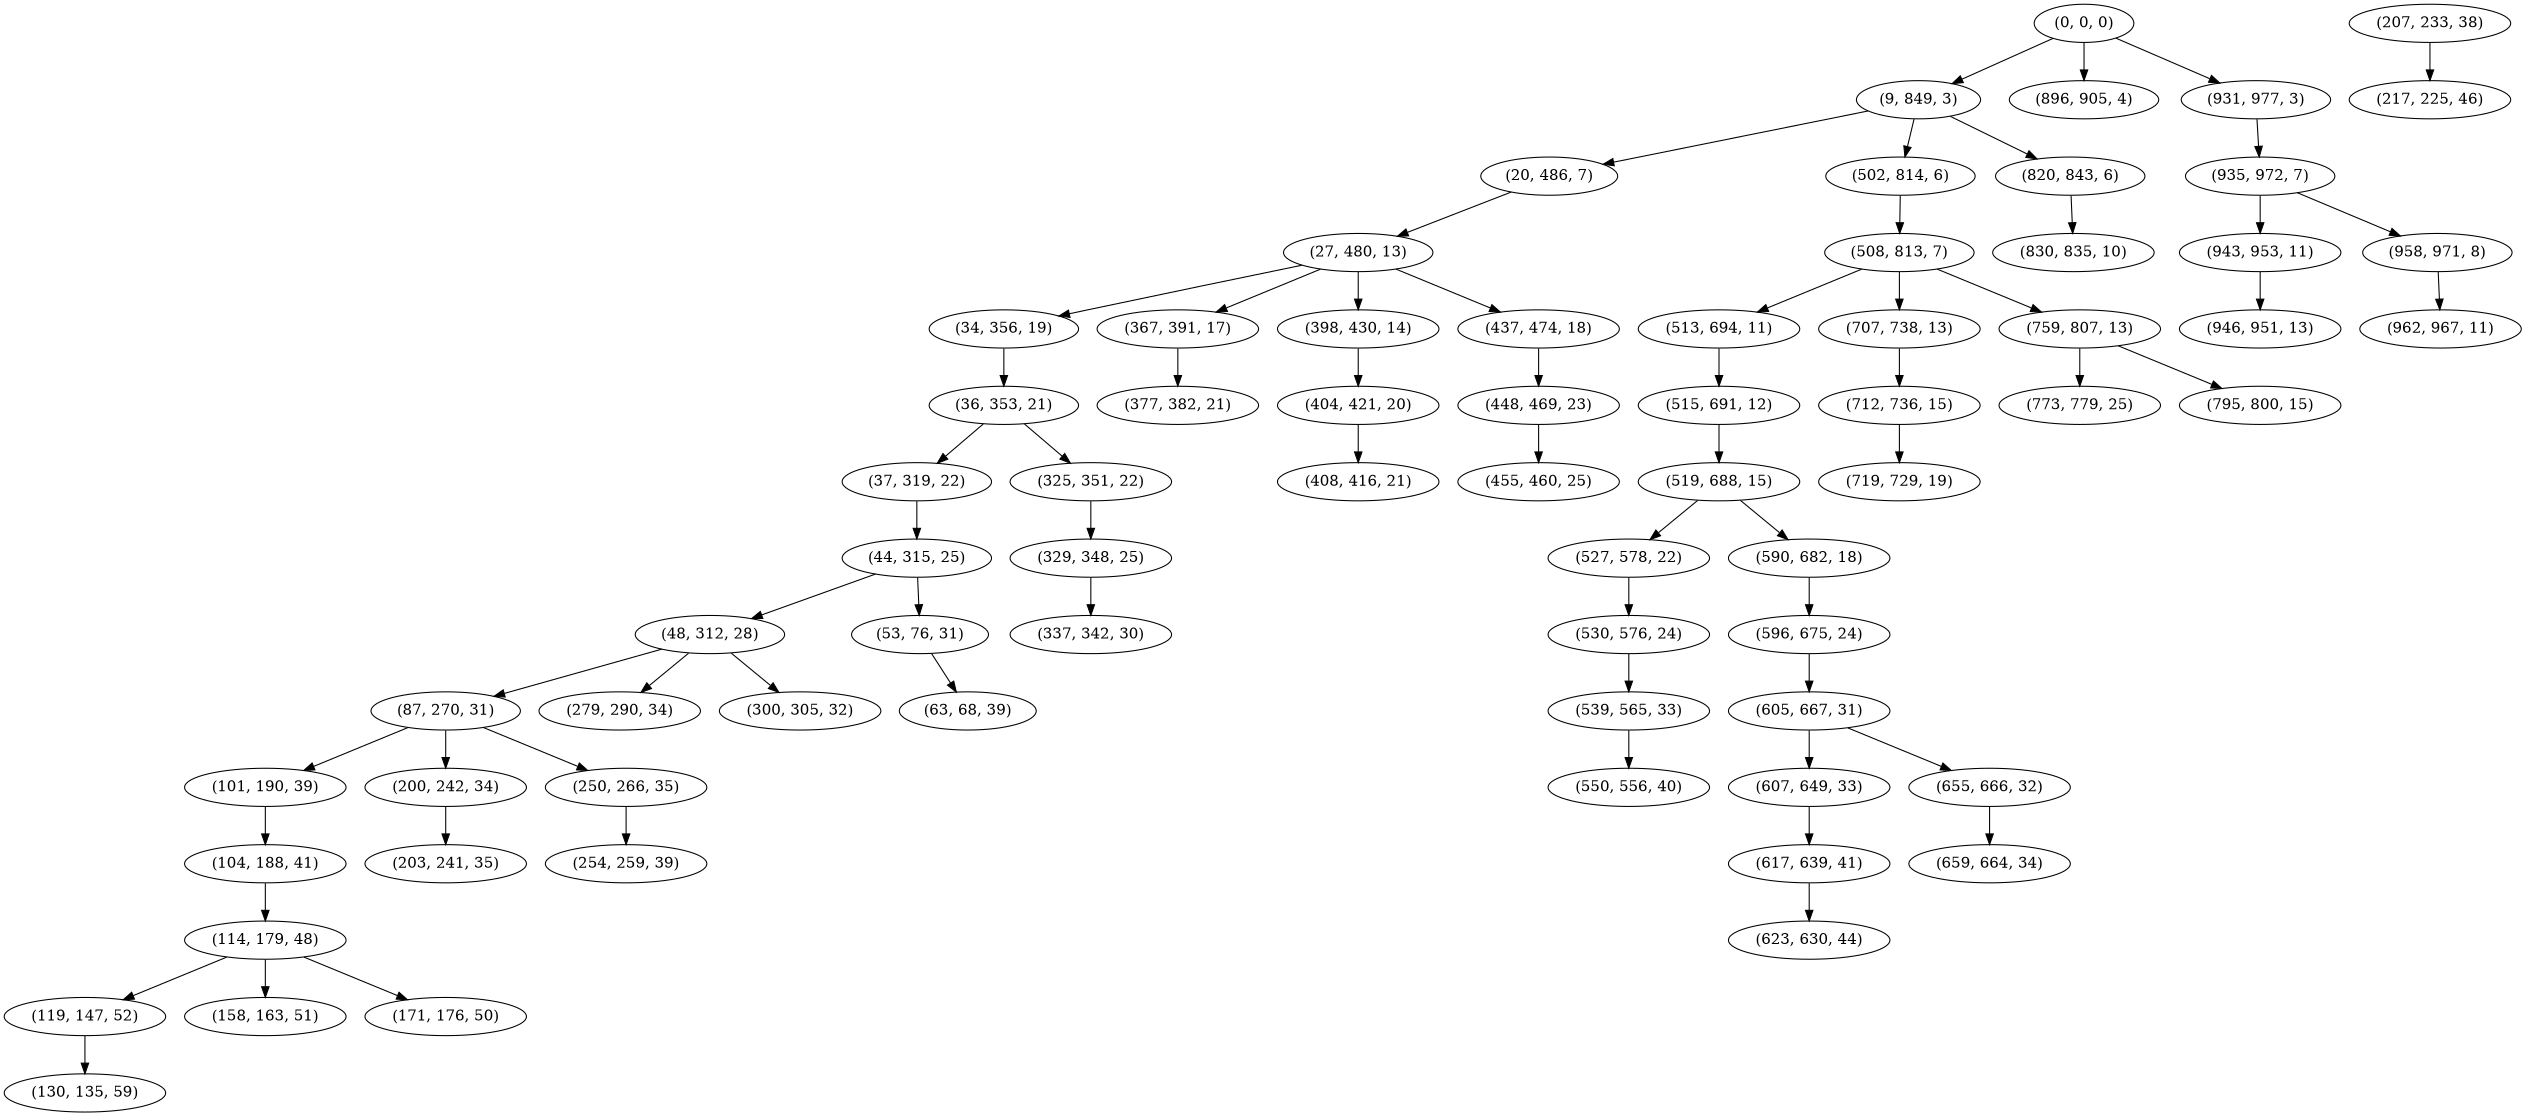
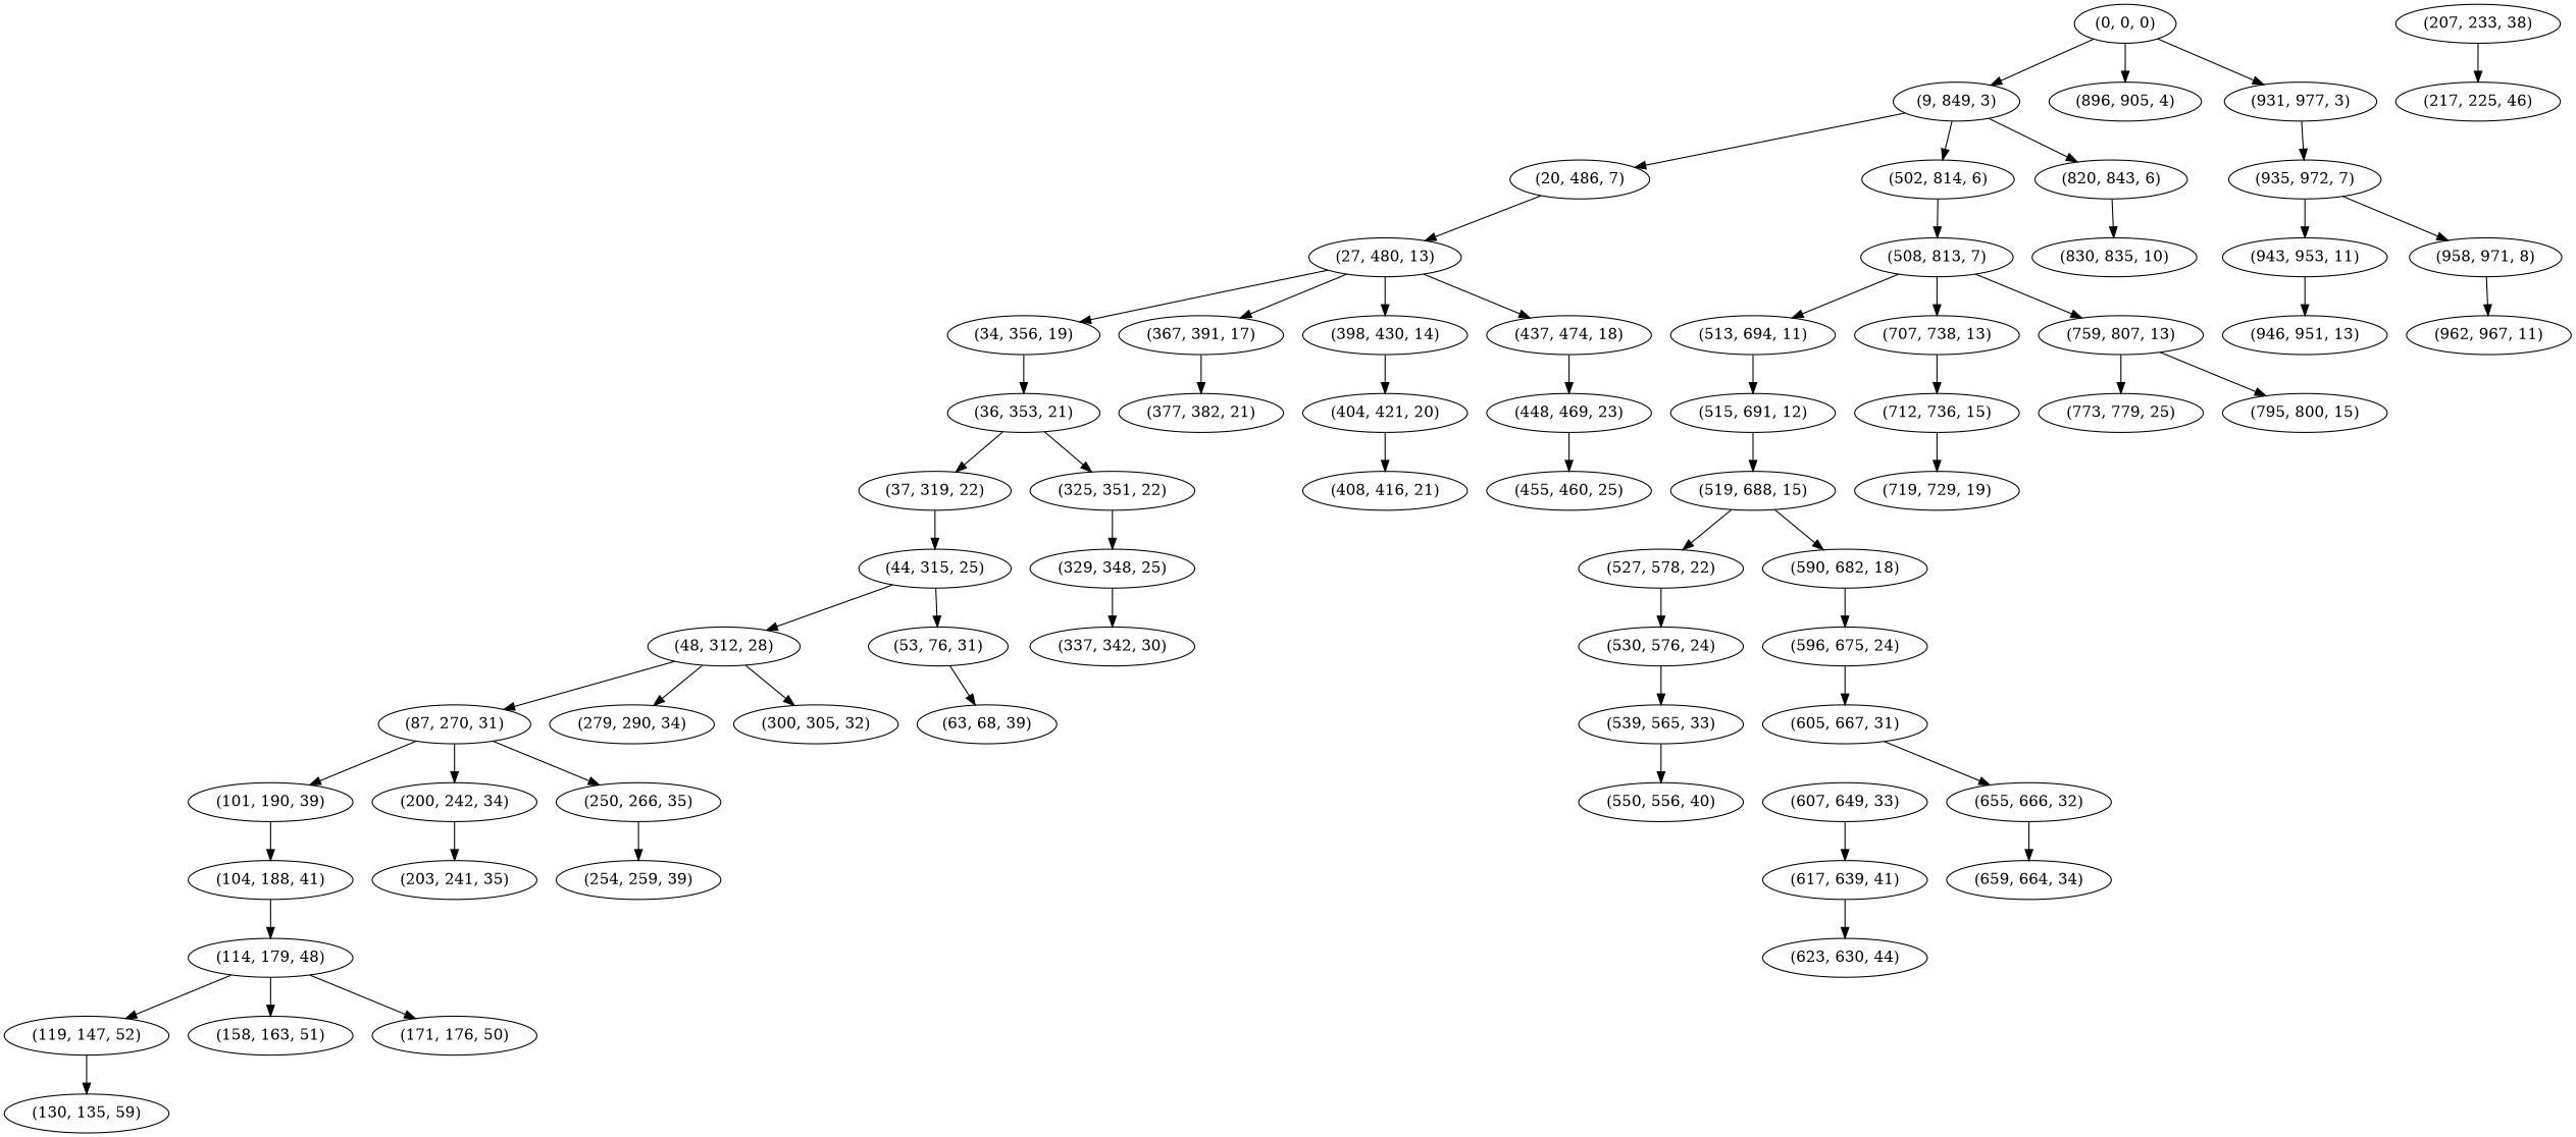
  digraph {
    "(0, 0, 0)"
    "(9, 849, 3)"
    "(896, 905, 4)"
    "(931, 977, 3)"
    "(20, 486, 7)"
    "(502, 814, 6)"
    "(820, 843, 6)"
    "(935, 972, 7)"
    "(27, 480, 13)"
    "(508, 813, 7)"
    "(830, 835, 10)"
    "(34, 356, 19)"
    "(367, 391, 17)"
    "(398, 430, 14)"
    "(437, 474, 18)"
    "(36, 353, 21)"
    "(377, 382, 21)"
    "(404, 421, 20)"
    "(448, 469, 23)"
    "(37, 319, 22)"
    "(325, 351, 22)"
    "(44, 315, 25)"
    "(329, 348, 25)"
    "(48, 312, 28)"
    "(53, 76, 31)"
    "(87, 270, 31)"
    "(279, 290, 34)"
    "(300, 305, 32)"
    "(63, 68, 39)"
    "(101, 190, 39)"
    "(200, 242, 34)"
    "(250, 266, 35)"
    "(104, 188, 41)"
    "(203, 241, 35)"
    "(254, 259, 39)"
    "(114, 179, 48)"
    "(119, 147, 52)"
    "(158, 163, 51)"
    "(171, 176, 50)"
    "(130, 135, 59)"
    "(207, 233, 38)"
    "(217, 225, 46)"
    "(337, 342, 30)"
    "(408, 416, 21)"
    "(455, 460, 25)"
    "(513, 694, 11)"
    "(707, 738, 13)"
    "(759, 807, 13)"
    "(515, 691, 12)"
    "(712, 736, 15)"
    "(773, 779, 25)"
    "(795, 800, 15)"
    "(519, 688, 15)"
    "(527, 578, 22)"
    "(590, 682, 18)"
    "(530, 576, 24)"
    "(596, 675, 24)"
    "(539, 565, 33)"
    "(550, 556, 40)"
    "(605, 667, 31)"
    "(607, 649, 33)"
    "(655, 666, 32)"
    "(617, 639, 41)"
    "(659, 664, 34)"
    "(623, 630, 44)"
    "(719, 729, 19)"
    "(943, 953, 11)"
    "(958, 971, 8)"
    "(946, 951, 13)"
    "(962, 967, 11)"
    "(0, 0, 0)" -> "(9, 849, 3)"
    "(0, 0, 0)" -> "(896, 905, 4)"
    "(0, 0, 0)" -> "(931, 977, 3)"
    "(9, 849, 3)" -> "(20, 486, 7)"
    "(9, 849, 3)" -> "(502, 814, 6)"
    "(9, 849, 3)" -> "(820, 843, 6)"
    "(931, 977, 3)" -> "(935, 972, 7)"
    "(20, 486, 7)" -> "(27, 480, 13)"
    "(502, 814, 6)" -> "(508, 813, 7)"
    "(820, 843, 6)" -> "(830, 835, 10)"
    "(935, 972, 7)" -> "(943, 953, 11)"
    "(935, 972, 7)" -> "(958, 971, 8)"
    "(27, 480, 13)" -> "(34, 356, 19)"
    "(27, 480, 13)" -> "(367, 391, 17)"
    "(27, 480, 13)" -> "(398, 430, 14)"
    "(27, 480, 13)" -> "(437, 474, 18)"
    "(508, 813, 7)" -> "(513, 694, 11)"
    "(508, 813, 7)" -> "(707, 738, 13)"
    "(508, 813, 7)" -> "(759, 807, 13)"
    "(34, 356, 19)" -> "(36, 353, 21)"
    "(367, 391, 17)" -> "(377, 382, 21)"
    "(398, 430, 14)" -> "(404, 421, 20)"
    "(437, 474, 18)" -> "(448, 469, 23)"
    "(36, 353, 21)" -> "(37, 319, 22)"
    "(36, 353, 21)" -> "(325, 351, 22)"
    "(404, 421, 20)" -> "(408, 416, 21)"
    "(448, 469, 23)" -> "(455, 460, 25)"
    "(37, 319, 22)" -> "(44, 315, 25)"
    "(325, 351, 22)" -> "(329, 348, 25)"
    "(44, 315, 25)" -> "(48, 312, 28)"
    "(44, 315, 25)" -> "(53, 76, 31)"
    "(329, 348, 25)" -> "(337, 342, 30)"
    "(48, 312, 28)" -> "(87, 270, 31)"
    "(48, 312, 28)" -> "(279, 290, 34)"
    "(48, 312, 28)" -> "(300, 305, 32)"
    "(53, 76, 31)" -> "(63, 68, 39)"
    "(87, 270, 31)" -> "(101, 190, 39)"
    "(87, 270, 31)" -> "(200, 242, 34)"
    "(87, 270, 31)" -> "(250, 266, 35)"
    "(101, 190, 39)" -> "(104, 188, 41)"
    "(200, 242, 34)" -> "(203, 241, 35)"
    "(250, 266, 35)" -> "(254, 259, 39)"
    "(104, 188, 41)" -> "(114, 179, 48)"
    "(114, 179, 48)" -> "(119, 147, 52)"
    "(114, 179, 48)" -> "(158, 163, 51)"
    "(114, 179, 48)" -> "(171, 176, 50)"
    "(119, 147, 52)" -> "(130, 135, 59)"
    "(207, 233, 38)" -> "(217, 225, 46)"
    "(513, 694, 11)" -> "(515, 691, 12)"
    "(707, 738, 13)" -> "(712, 736, 15)"
    "(759, 807, 13)" -> "(773, 779, 25)"
    "(759, 807, 13)" -> "(795, 800, 15)"
    "(515, 691, 12)" -> "(519, 688, 15)"
    "(712, 736, 15)" -> "(719, 729, 19)"
    "(519, 688, 15)" -> "(527, 578, 22)"
    "(519, 688, 15)" -> "(590, 682, 18)"
    "(527, 578, 22)" -> "(530, 576, 24)"
    "(590, 682, 18)" -> "(596, 675, 24)"
    "(530, 576, 24)" -> "(539, 565, 33)"
    "(596, 675, 24)" -> "(605, 667, 31)"
    "(539, 565, 33)" -> "(550, 556, 40)"
-   "(605, 667, 31)" -> "(607, 649, 33)"
    "(605, 667, 31)" -> "(655, 666, 32)"
    "(607, 649, 33)" -> "(617, 639, 41)"
    "(655, 666, 32)" -> "(659, 664, 34)"
    "(617, 639, 41)" -> "(623, 630, 44)"
    "(943, 953, 11)" -> "(946, 951, 13)"
    "(958, 971, 8)" -> "(962, 967, 11)"
  }
